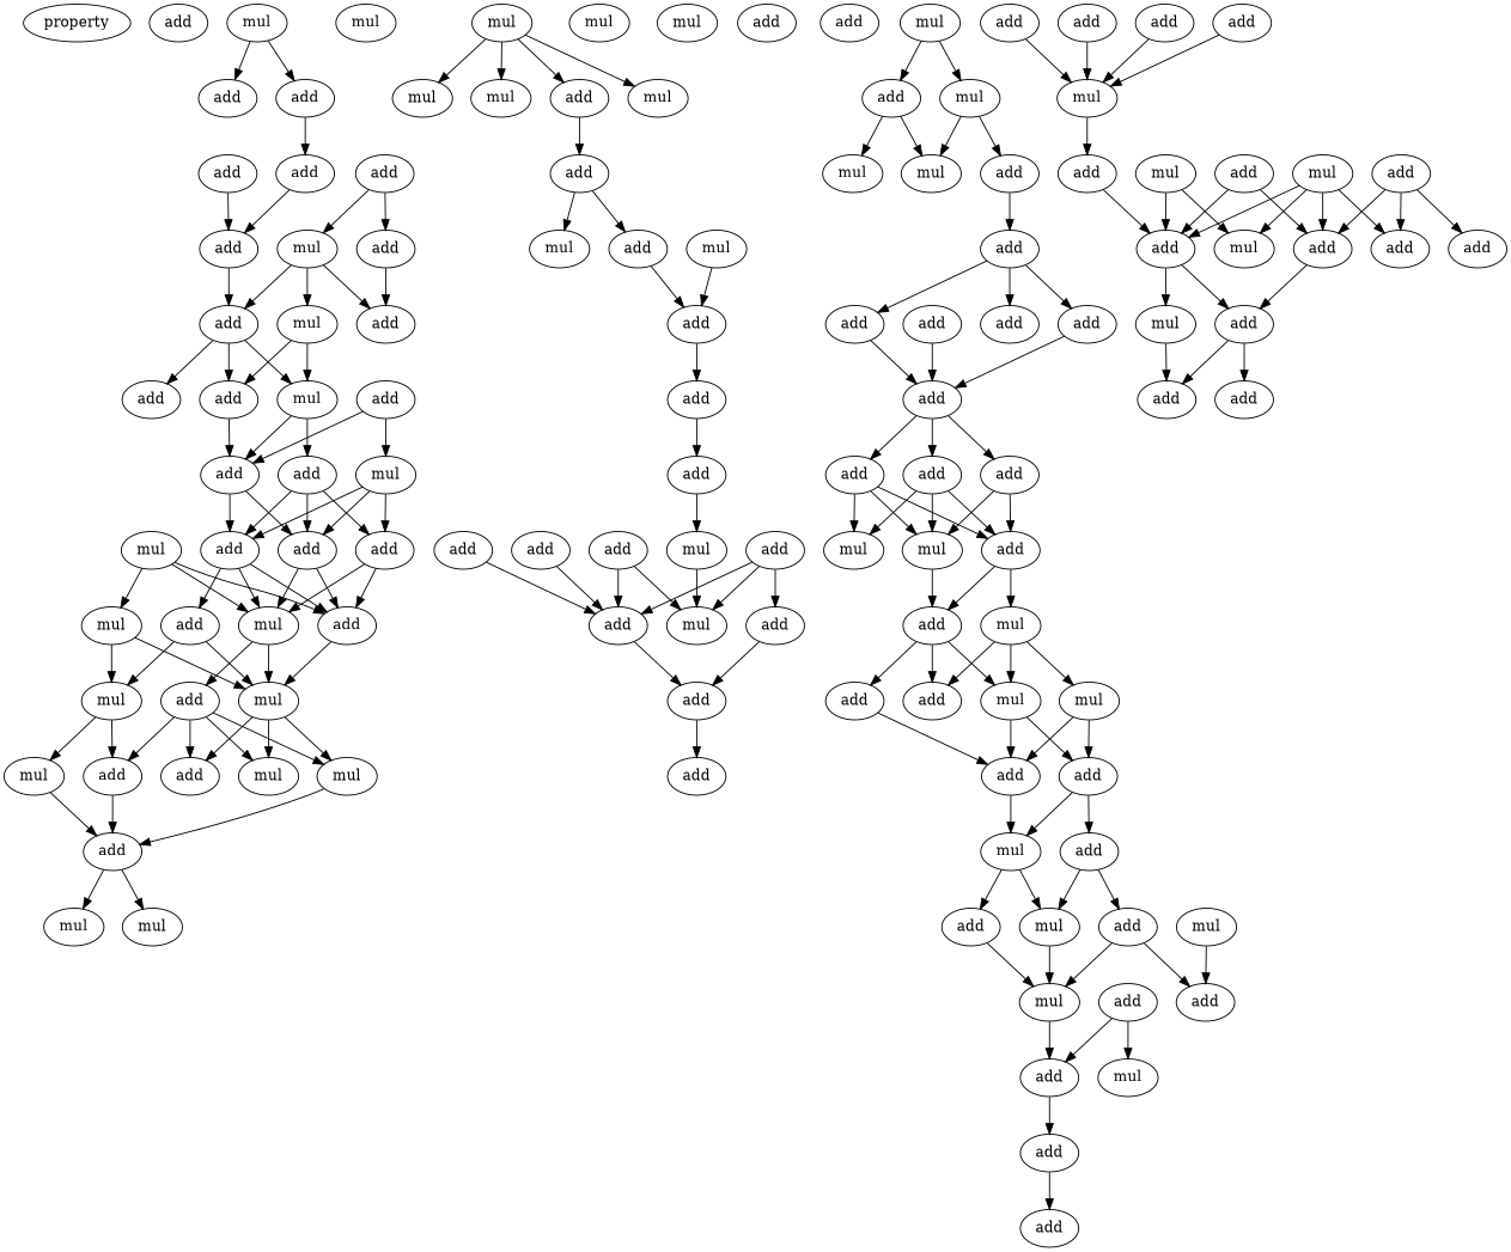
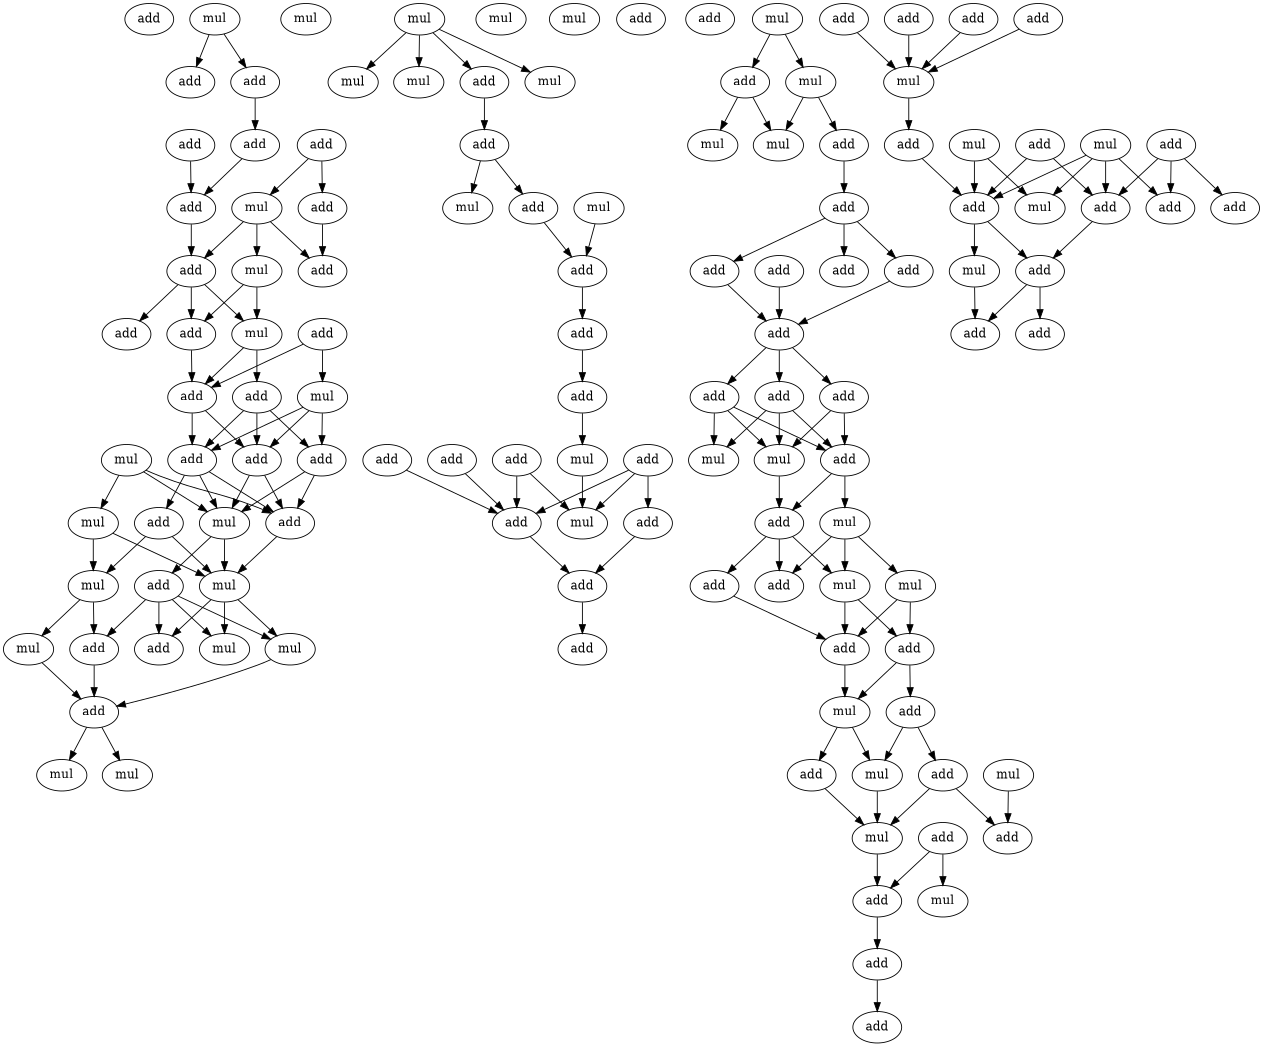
  digraph {
    node [fontcolor=black]
-   property [lf=1.3 mul=2]
    n2 [label=add]
    n3 [label=mul]
    n4 [label=add]
    n5 [label=add]
    n6 [label=mul]
    n7 [label=add]
    n8 [label=add]
    n9 [label=add]
    n10 [label=add]
    n11 [label=add]
    n12 [label=mul]
    n13 [label=add]
    n14 [label=add]
    n15 [label=mul]
    n16 [label=add]
    n17 [label=add]
    n18 [label=mul]
    n19 [label=add]
    n20 [label=add]
    n21 [label=add]
    n22 [label=mul]
    n23 [label=add]
    n24 [label=add]
    n25 [label=add]
    n26 [label=mul]
    n27 [label=add]
    n28 [label=add]
    n29 [label=mul]
    n30 [label=mul]
    n31 [label=mul]
    n32 [label=mul]
    n33 [label=add]
    n34 [label=mul]
    n35 [label=add]
    n36 [label=mul]
    n37 [label=add]
    n38 [label=mul]
    n39 [label=add]
    n40 [label=mul]
    n41 [label=mul]
    n42 [label=mul]
    n43 [label=mul]
    n44 [label=mul]
    n45 [label=add]
    n46 [label=mul]
    n47 [label=add]
    n48 [label=mul]
    n49 [label=add]
    n50 [label=mul]
    n51 [label=mul]
    n52 [label=add]
    n53 [label=add]
    n54 [label=add]
    n55 [label=mul]
    n56 [label=add]
    n57 [label=mul]
    n58 [label=mul]
    n59 [label=add]
    n60 [label=add]
    n61 [label=add]
    n62 [label=add]
    n63 [label=add]
    n64 [label=add]
    n65 [label=add]
    n66 [label=add]
    n67 [label=add]
    n68 [label=mul]
    n69 [label=mul]
    n70 [label=add]
    n71 [label=mul]
    n72 [label=add]
    n73 [label=mul]
    n74 [label=add]
    n75 [label=add]
    n76 [label=add]
    n77 [label=add]
    n78 [label=add]
    n79 [label=add]
    n80 [label=add]
    n81 [label=add]
    n82 [label=add]
    n83 [label=mul]
    n84 [label=add]
    n85 [label=mul]
    n86 [label=mul]
    n87 [label=add]
    n88 [label=add]
    n89 [label=mul]
    n90 [label=mul]
    n91 [label=add]
    n92 [label=add]
    n93 [label=add]
    n94 [label=mul]
    n95 [label=add]
    n96 [label=add]
    n97 [label=mul]
    n98 [label=add]
    n99 [label=mul]
    n100 [label=mul]
    n101 [label=add]
    n102 [label=add]
    n103 [label=add]
    n104 [label=mul]
    n105 [label=add]
    n106 [label=add]
    n107 [label=add]
    n108 [label=mul]
    n109 [label=add]
    n110 [label=add]
    n111 [label=add]
    n112 [label=add]
    n113 [label=mul]
    n114 [label=add]
    n115 [label=mul]
    n116 [label=mul]
    n117 [label=add]
    n118 [label=add]
    n119 [label=add]
    n120 [label=add]
    n121 [label=add]
    n122 [label=mul]
    n123 [label=add]
    n124 [label=add]
    n125 [label=add]
    n3 -> n4
    n3 -> n5
    n5 -> n7
    n7 -> n9
    n8 -> n9
    n9 -> n14
    n10 -> n11
    n10 -> n12
    n11 -> n13
    n12 -> n13
    n12 -> n14
    n12 -> n15
    n14 -> n16
    n14 -> n17
    n14 -> n18
    n15 -> n16
    n15 -> n18
    n16 -> n19
    n18 -> n19
    n18 -> n20
    n19 -> n23
    n19 -> n24
    n20 -> n23
    n20 -> n24
    n20 -> n25
    n21 -> n19
    n21 -> n22
    n22 -> n23
    n22 -> n24
    n22 -> n25
    n23 -> n26
    n23 -> n27
    n24 -> n26
    n24 -> n27
    n24 -> n28
    n25 -> n26
    n25 -> n27
    n26 -> n32
    n26 -> n33
    n27 -> n32
    n28 -> n31
    n28 -> n32
    n29 -> n26
    n29 -> n27
    n29 -> n30
    n30 -> n31
    n30 -> n32
    n31 -> n34
    n31 -> n35
    n32 -> n36
    n32 -> n37
    n32 -> n38
    n33 -> n35
    n33 -> n36
    n33 -> n37
    n33 -> n38
    n34 -> n39
    n35 -> n39
    n38 -> n39
    n39 -> n40
    n39 -> n41
    n42 -> n43
    n42 -> n44
    n42 -> n45
    n42 -> n46
    n45 -> n47
    n47 -> n48
    n47 -> n49
    n49 -> n52
    n51 -> n52
    n52 -> n53
    n53 -> n54
    n54 -> n57
    n57 -> n58
    n59 -> n60
    n60 -> n65
    n61 -> n60
    n62 -> n58
    n62 -> n60
    n62 -> n63
    n63 -> n65
    n64 -> n58
    n64 -> n60
    n65 -> n67
    n68 -> n69
    n68 -> n70
    n69 -> n71
    n69 -> n72
    n70 -> n71
    n70 -> n73
    n72 -> n74
    n74 -> n75
    n74 -> n76
    n74 -> n77
    n76 -> n79
    n77 -> n79
    n78 -> n79
    n79 -> n80
    n79 -> n81
    n79 -> n82
    n80 -> n83
    n80 -> n84
    n80 -> n85
    n81 -> n83
    n81 -> n84
    n81 -> n85
    n82 -> n84
    n82 -> n85
    n84 -> n86
    n84 -> n87
    n85 -> n87
    n86 -> n88
    n86 -> n89
    n86 -> n90
    n87 -> n88
    n87 -> n89
    n87 -> n91
    n89 -> n92
    n89 -> n93
    n90 -> n92
    n90 -> n93
    n91 -> n92
    n92 -> n94
    n93 -> n94
    n93 -> n95
    n94 -> n96
    n94 -> n97
    n95 -> n97
    n95 -> n98
    n96 -> n99
    n97 -> n99
    n98 -> n99
    n98 -> n101
    n99 -> n103
    n100 -> n101
    n102 -> n103
    n102 -> n104
    n103 -> n105
    n105 -> n106
    n107 -> n108
    n108 -> n112
    n109 -> n108
    n110 -> n108
    n111 -> n108
    n112 -> n114
    n113 -> n114
    n113 -> n115
    n114 -> n122
    n114 -> n123
    n116 -> n114
    n116 -> n115
    n116 -> n117
    n116 -> n118
    n118 -> n123
    n119 -> n117
    n119 -> n118
    n119 -> n120
    n121 -> n114
    n121 -> n118
    n122 -> n124
    n123 -> n124
    n123 -> n125
  }
